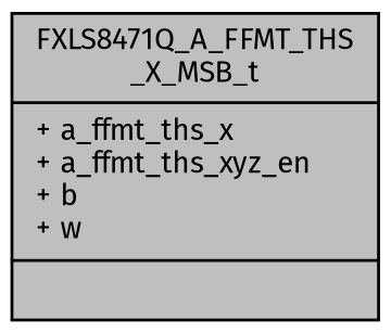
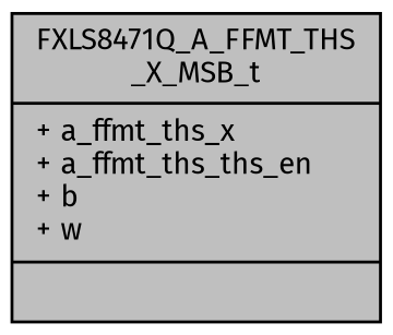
  digraph {
    fontname="Fira Sans"
-   n1 [color=black fillcolor=grey75 fontcolor=black fontname="Fira Sans" fontsize=10 height=0.2 label="{FXLS8471Q_A_FFMT_THS\l_X_MSB_t\n|+ a_ffmt_ths_x\l+ a_ffmt_ths_xyz_en\l+ b\l+ w\l|}" shape=record style=filled width=0.4]
+   n1 [color=black fillcolor=grey75 fontcolor=black fontname="Fira Sans" fontsize=10 height=0.2 label="{FXLS8471Q_A_FFMT_THS\l_X_MSB_t\n|+ a_ffmt_ths_x\l+ a_ffmt_ths_ths_en\l+ b\l+ w\l|}" shape=record style=filled width=0.4]
  }
